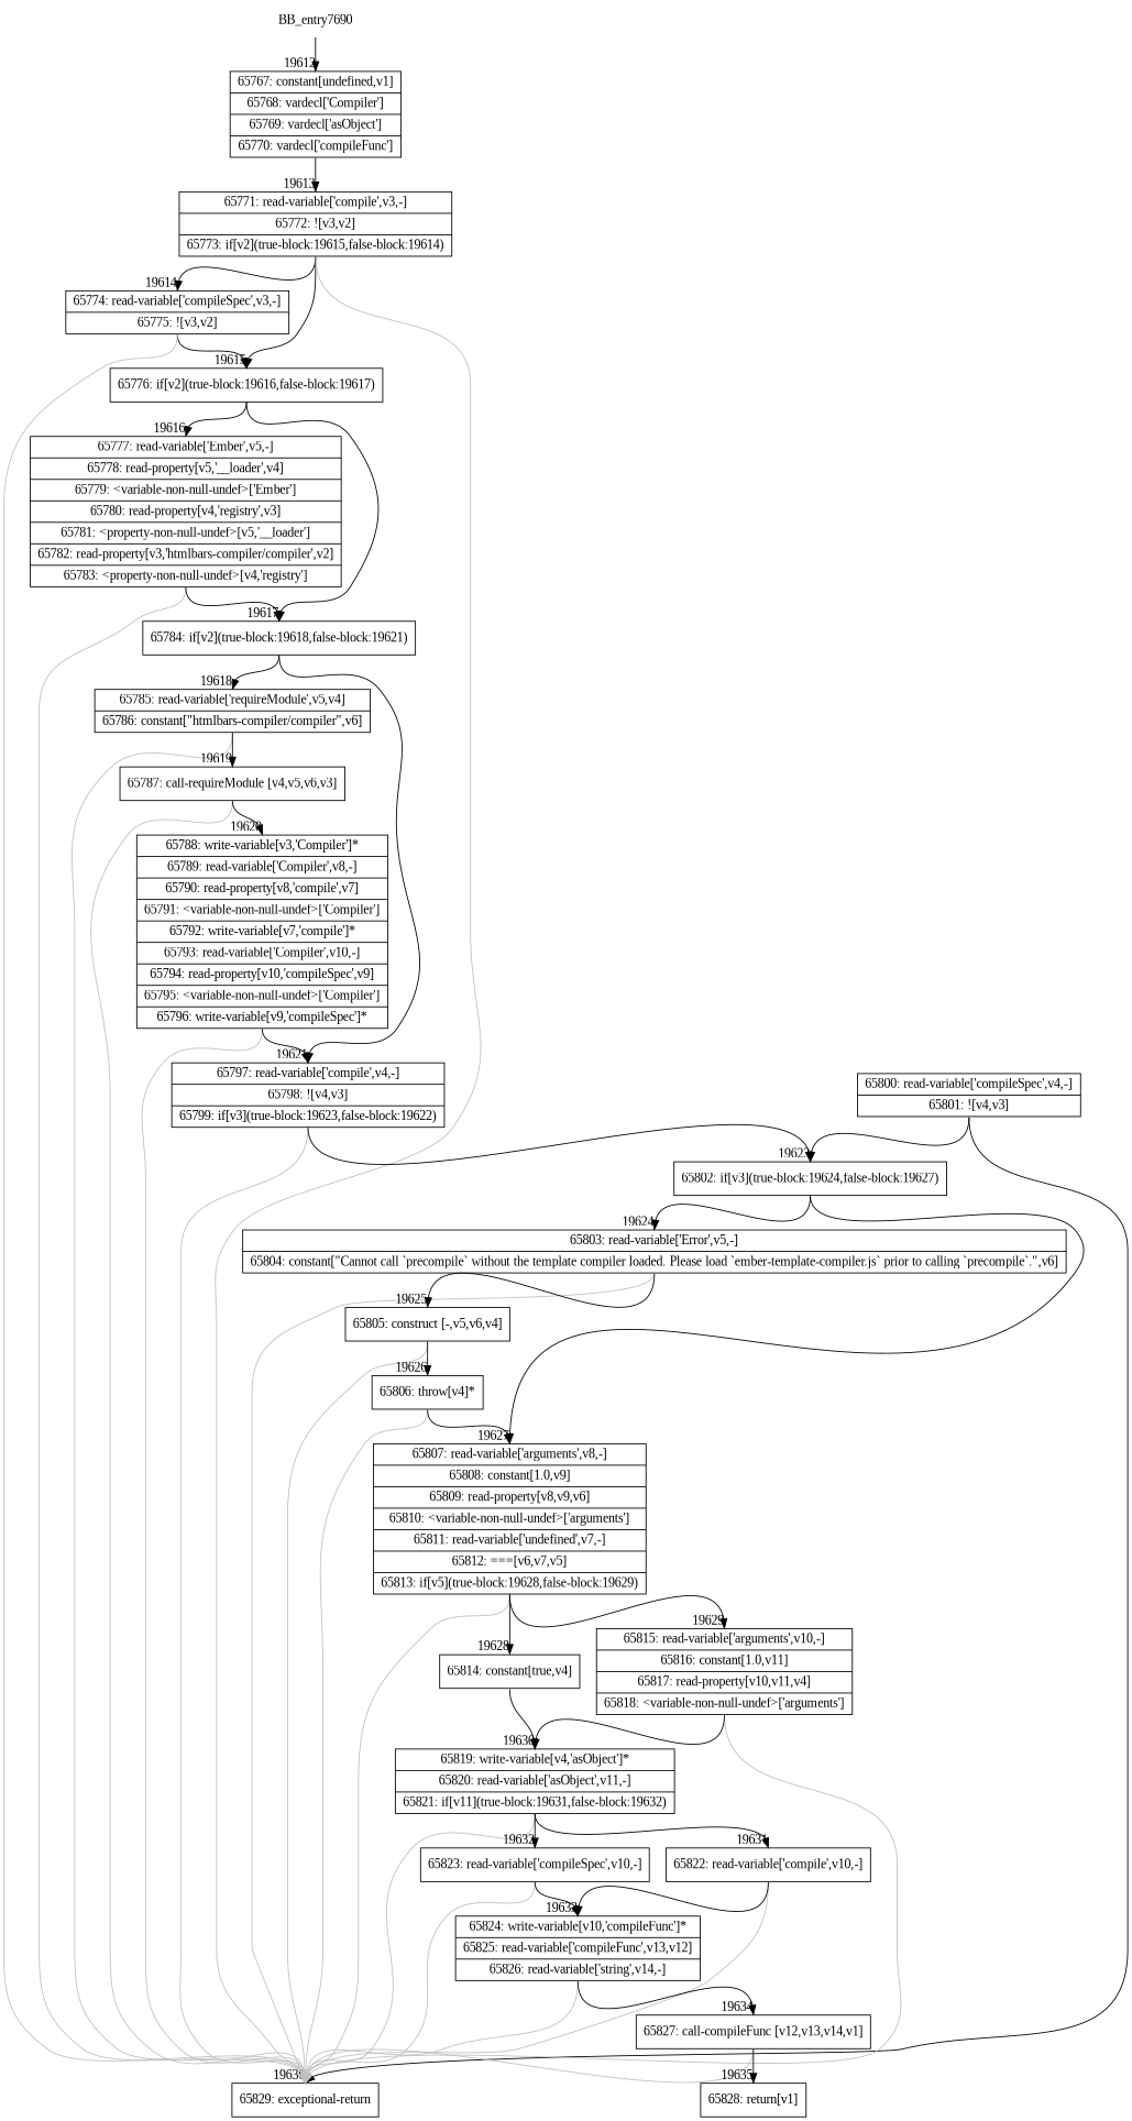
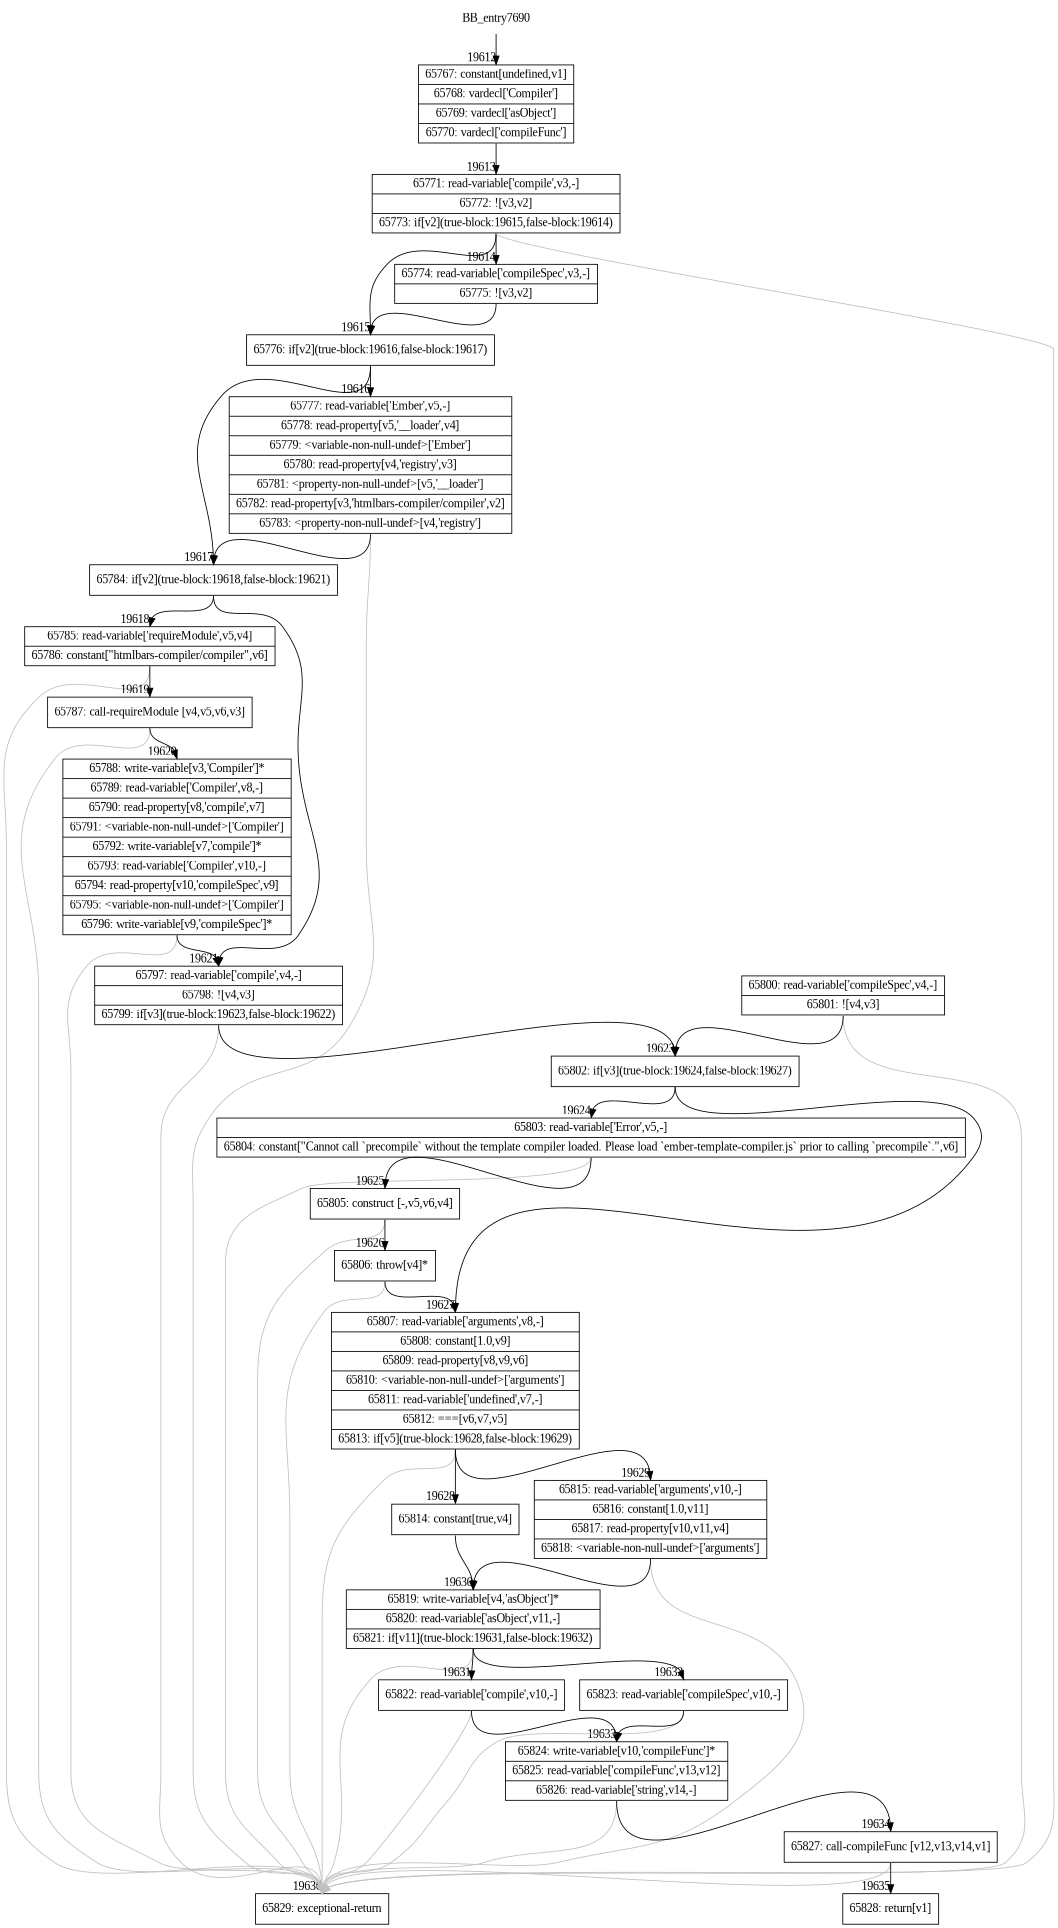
  digraph {
    fontname="Liberation Serif"
    rankdir=TD
    node [fontname="Liberation Serif" shape=record]
    edge [fontname="Liberation Serif" headport=n tailport=s]
    n1 [label=BB_entry7690 shape=none]
    n2 [label="{65767: constant[undefined,v1]|65768: vardecl['Compiler']|65769: vardecl['asObject']|65770: vardecl['compileFunc']}"]
    n3 [label="{65771: read-variable['compile',v3,-]|65772: ![v3,v2]|65773: if[v2](true-block:19615,false-block:19614)}"]
    n4 [label="{65776: if[v2](true-block:19616,false-block:19617)}"]
    n5 [label="{65774: read-variable['compileSpec',v3,-]|65775: ![v3,v2]}"]
    n6 [label="{65829: exceptional-return}"]
    n7 [label="{65784: if[v2](true-block:19618,false-block:19621)}"]
    n8 [label="{65777: read-variable['Ember',v5,-]|65778: read-property[v5,'__loader',v4]|65779: \<variable-non-null-undef\>['Ember']|65780: read-property[v4,'registry',v3]|65781: \<property-non-null-undef\>[v5,'__loader']|65782: read-property[v3,'htmlbars-compiler/compiler',v2]|65783: \<property-non-null-undef\>[v4,'registry']}"]
    n9 [label="{65785: read-variable['requireModule',v5,v4]|65786: constant[\"htmlbars-compiler/compiler\",v6]}"]
    n10 [label="{65797: read-variable['compile',v4,-]|65798: ![v4,v3]|65799: if[v3](true-block:19623,false-block:19622)}"]
    n11 [label="{65787: call-requireModule [v4,v5,v6,v3]}"]
    n12 [label="{65802: if[v3](true-block:19624,false-block:19627)}"]
    n13 [label="{65788: write-variable[v3,'Compiler']*|65789: read-variable['Compiler',v8,-]|65790: read-property[v8,'compile',v7]|65791: \<variable-non-null-undef\>['Compiler']|65792: write-variable[v7,'compile']*|65793: read-variable['Compiler',v10,-]|65794: read-property[v10,'compileSpec',v9]|65795: \<variable-non-null-undef\>['Compiler']|65796: write-variable[v9,'compileSpec']*}"]
    n14 [label="{65803: read-variable['Error',v5,-]|65804: constant[\"Cannot call `precompile` without the template compiler loaded. Please load `ember-template-compiler.js` prior to calling `precompile`.\",v6]}"]
    n15 [label="{65807: read-variable['arguments',v8,-]|65808: constant[1.0,v9]|65809: read-property[v8,v9,v6]|65810: \<variable-non-null-undef\>['arguments']|65811: read-variable['undefined',v7,-]|65812: ===[v6,v7,v5]|65813: if[v5](true-block:19628,false-block:19629)}"]
    n16 [label="{65800: read-variable['compileSpec',v4,-]|65801: ![v4,v3]}"]
    n17 [label="{65805: construct [-,v5,v6,v4]}"]
    n18 [label="{65814: constant[true,v4]}"]
    n19 [label="{65815: read-variable['arguments',v10,-]|65816: constant[1.0,v11]|65817: read-property[v10,v11,v4]|65818: \<variable-non-null-undef\>['arguments']}"]
    n20 [label="{65806: throw[v4]*}"]
    n21 [label="{65819: write-variable[v4,'asObject']*|65820: read-variable['asObject',v11,-]|65821: if[v11](true-block:19631,false-block:19632)}"]
    n22 [label="{65822: read-variable['compile',v10,-]}"]
    n23 [label="{65823: read-variable['compileSpec',v10,-]}"]
    n24 [label="{65824: write-variable[v10,'compileFunc']*|65825: read-variable['compileFunc',v13,v12]|65826: read-variable['string',v14,-]}"]
    n25 [label="{65827: call-compileFunc [v12,v13,v14,v1]}"]
    n26 [label="{65828: return[v1]}"]
    n1 -> n2 [headlabel="    19612"]
    n2 -> n3 [headlabel="      19613"]
    n3 -> n4 [headlabel="      19615"]
    n3 -> n5 [headlabel="      19614"]
    n3 -> n6 [color=gray headlabel="      19636"]
    n4 -> n7 [headlabel="      19617"]
    n4 -> n8 [headlabel="      19616"]
    n5 -> n4
-   n5 -> n6 [color=gray]
    n7 -> n9 [headlabel="      19618"]
    n7 -> n10 [headlabel="      19621"]
    n8 -> n6 [color=gray]
    n8 -> n7
    n9 -> n6 [color=gray]
    n9 -> n11 [headlabel="      19619"]
    n10 -> n6 [color=gray]
    n10 -> n12 [headlabel="      19623"]
    n11 -> n6 [color=gray]
    n11 -> n13 [headlabel="      19620"]
    n12 -> n14 [headlabel="      19624"]
    n12 -> n15 [headlabel="      19627"]
    n13 -> n6 [color=gray]
    n13 -> n10
    n14 -> n6 [color=gray]
    n14 -> n17 [headlabel="      19625"]
    n15 -> n6 [color=gray]
    n15 -> n18 [headlabel="      19628"]
    n15 -> n19 [headlabel="      19629"]
-   n16 -> n6 [color=black]
+   n16 -> n6 [color=gray]
    n16 -> n12
    n17 -> n6 [color=gray]
    n17 -> n20 [headlabel="      19626"]
    n18 -> n21 [headlabel="      19630"]
    n19 -> n6 [color=gray]
    n19 -> n21
    n20 -> n6 [color=gray]
    n20 -> n15
    n21 -> n6 [color=gray]
    n21 -> n22 [headlabel="      19631"]
    n21 -> n23 [headlabel="      19632"]
    n22 -> n6 [color=gray]
    n22 -> n24 [headlabel="      19633"]
    n23 -> n6 [color=gray]
    n23 -> n24
    n24 -> n6 [color=gray]
    n24 -> n25 [headlabel="      19634"]
    n25 -> n6 [color=gray]
    n25 -> n26 [headlabel="      19635"]
  }
